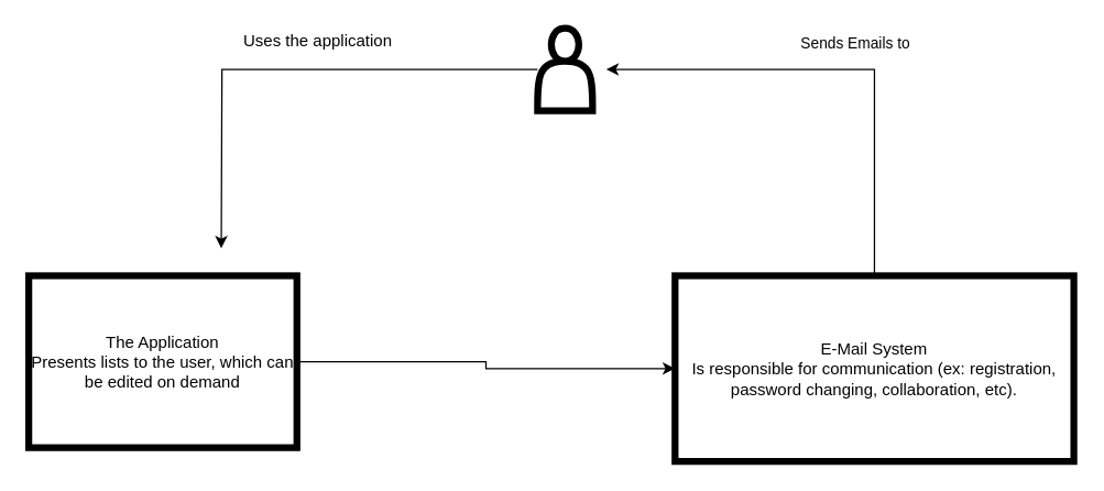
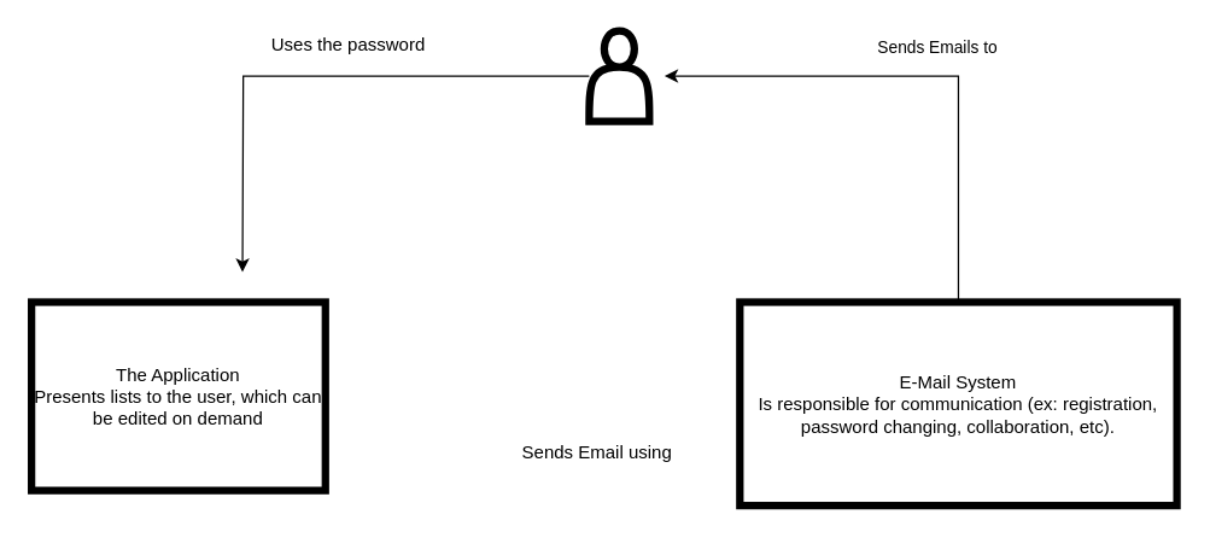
  <mxCell id="0" />
  <mxCell id="1" parent="0" />
  <mxCell id="2" style="edgeStyle=orthogonalEdgeStyle;rounded=0;orthogonalLoop=1;jettySize=auto;html=1;" parent="1" source="3" edge="1"><mxGeometry relative="1" as="geometry"><mxPoint x="160" y="180" as="targetPoint" /></mxGeometry></mxCell>
  <mxCell id="3" value="" style="shape=actor;whiteSpace=wrap;html=1;strokeWidth=5;fillColor=none;" parent="1" vertex="1"><mxGeometry x="390" y="20" width="40" height="60" as="geometry" /></mxCell>
  <mxCell id="4" style="edgeStyle=orthogonalEdgeStyle;rounded=0;orthogonalLoop=1;jettySize=auto;html=1;" parent="1" source="6" edge="1"><mxGeometry relative="1" as="geometry"><mxPoint x="440" y="50" as="targetPoint" /><Array as="points"><mxPoint x="635" y="50" /></Array></mxGeometry></mxCell>
  <mxCell id="5" value="Sends Emails to" style="edgeLabel;html=1;align=center;verticalAlign=middle;resizable=0;points=[];" parent="4" vertex="1" connectable="0"><mxGeometry x="-0.13" y="-9" relative="1" as="geometry"><mxPoint x="-15" y="-11" as="offset" /></mxGeometry></mxCell>
  <mxCell id="6" value="E-Mail System&lt;br&gt;Is responsible for communication (ex: registration, password changing, collaboration, etc)." style="rounded=0;whiteSpace=wrap;html=1;strokeWidth=5;fillColor=none;" parent="1" vertex="1"><mxGeometry x="490" y="200" width="290" height="135" as="geometry" /></mxCell>
- <mxCell id="7" style="edgeStyle=orthogonalEdgeStyle;rounded=0;orthogonalLoop=1;jettySize=auto;html=1;entryX=0;entryY=0.5;entryDx=0;entryDy=0;" parent="1" source="8" target="6" edge="1"><mxGeometry relative="1" as="geometry" /></mxCell>
  <mxCell id="8" value="The Application&lt;br&gt;Presents lists to the user, which can be edited on demand" style="rounded=0;whiteSpace=wrap;html=1;strokeWidth=5;fillColor=none;" parent="1" vertex="1"><mxGeometry x="20" y="200" width="195" height="125" as="geometry" /></mxCell>
- <mxCell id="10" value="Uses the application" style="text;html=1;align=center;verticalAlign=middle;resizable=0;points=[];autosize=1;strokeColor=none;fillColor=none;" parent="1" vertex="1"><mxGeometry x="170" y="20" width="120" height="20" as="geometry" /></mxCell>
+ <mxCell id="9" value="Sends Email using" style="text;html=1;align=center;verticalAlign=middle;resizable=0;points=[];autosize=1;strokeColor=none;fillColor=none;" parent="1" vertex="1"><mxGeometry x="340" y="290" width="110" height="20" as="geometry" /></mxCell>
+ <mxCell id="10" value="Uses the password" style="text;html=1;align=center;verticalAlign=middle;resizable=0;points=[];autosize=1;strokeColor=none;fillColor=none;" parent="1" vertex="1"><mxGeometry x="170" y="20" width="120" height="20" as="geometry" /></mxCell>
